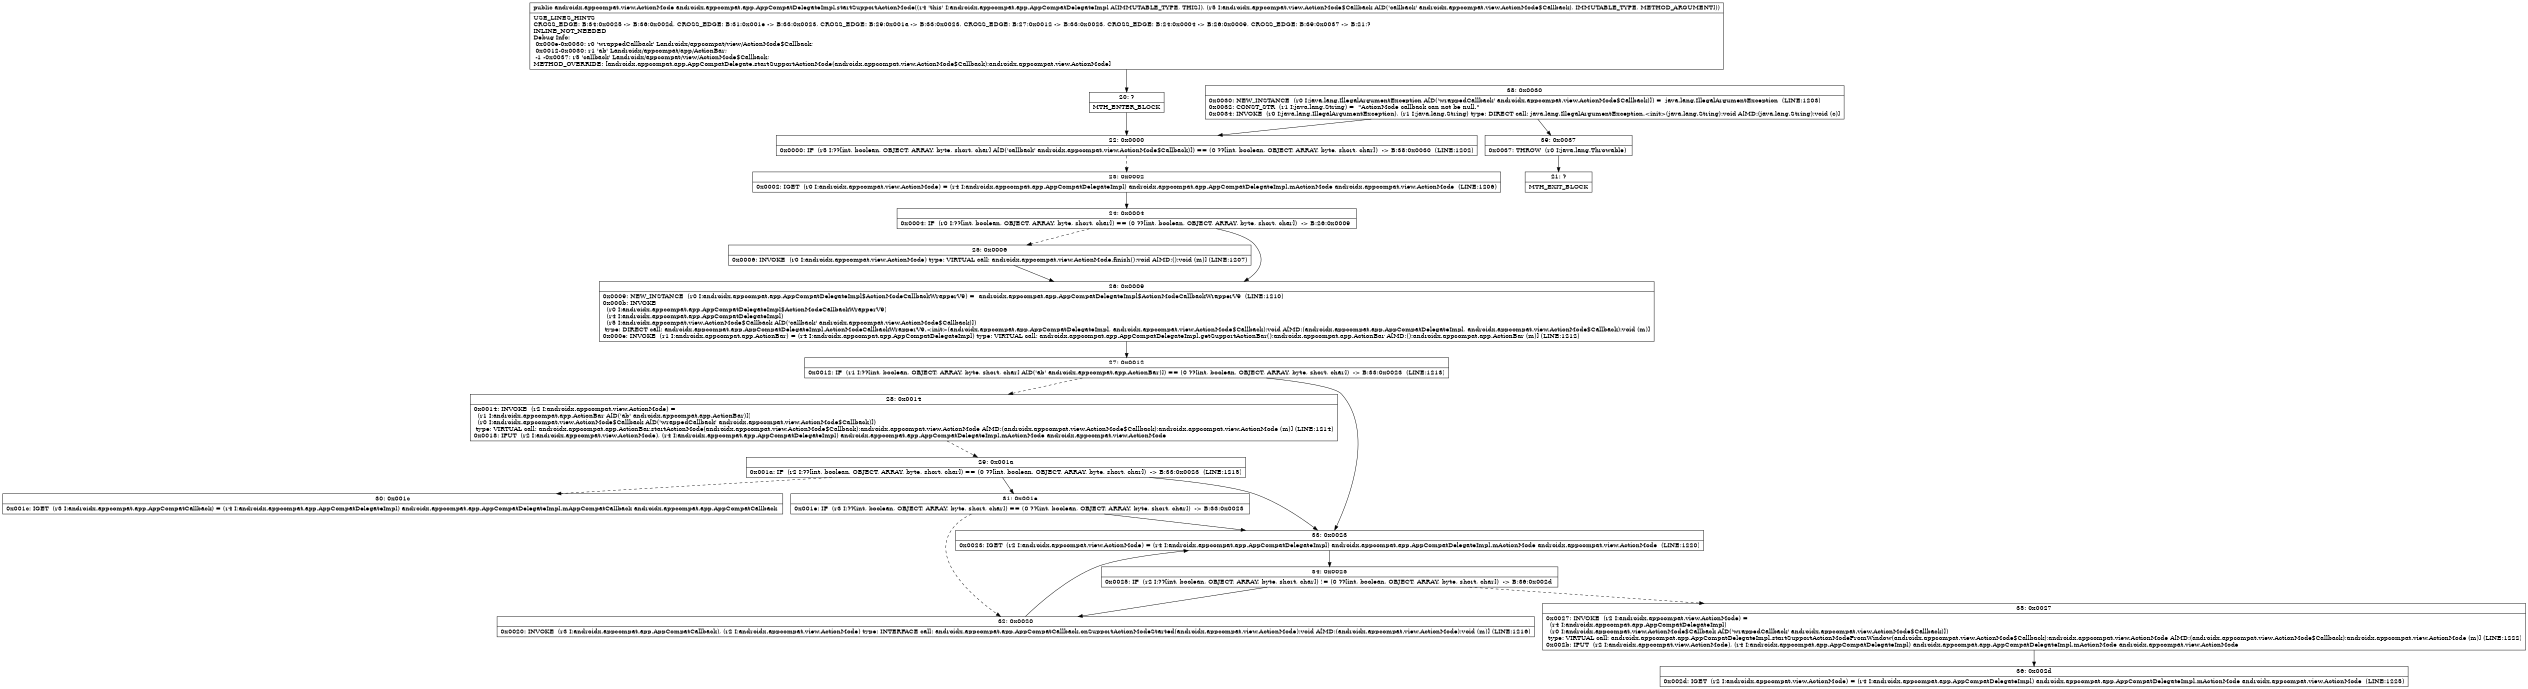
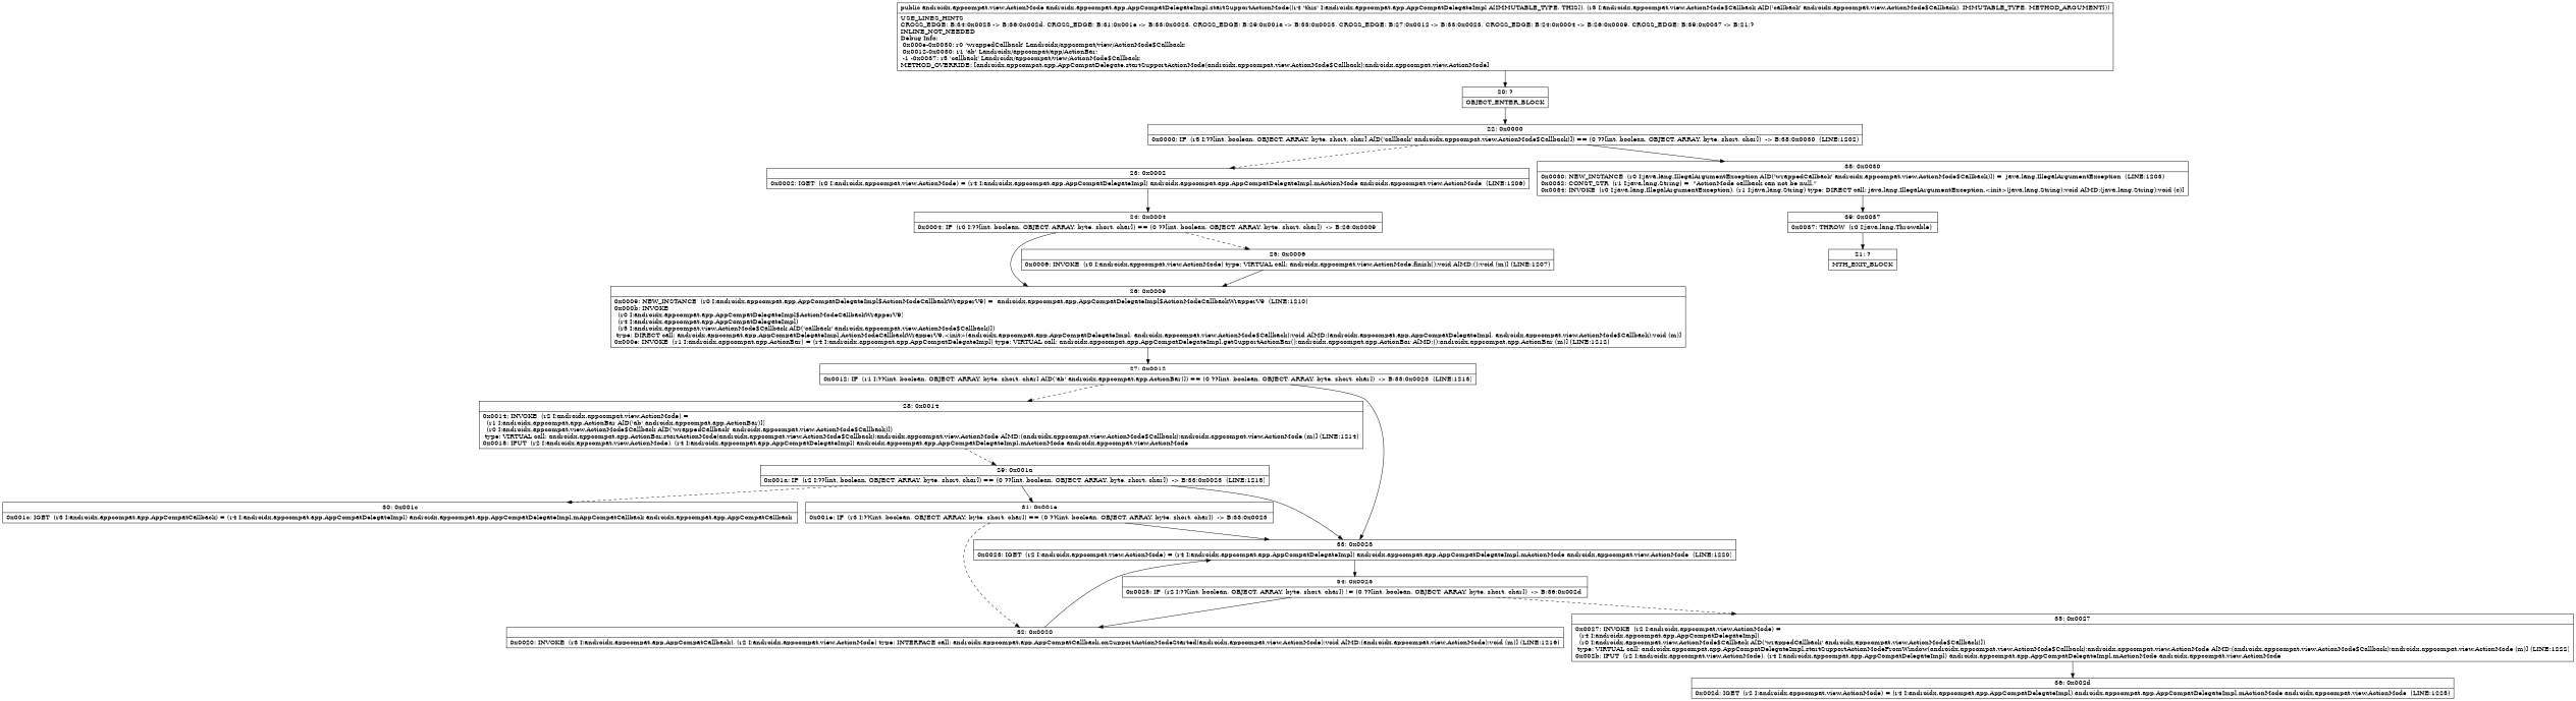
  digraph {
    node [shape=record]
-   n1 [label="{20\:\ ?|MTH_ENTER_BLOCK\l}"]
+   n1 [label="{20\:\ ?|OBJECT_ENTER_BLOCK\l}"]
    n2 [label="{22\:\ 0x0000|0x0000: IF  (r5 I:??[int, boolean, OBJECT, ARRAY, byte, short, char] A[D('callback' androidx.appcompat.view.ActionMode$Callback)]) == (0 ??[int, boolean, OBJECT, ARRAY, byte, short, char])  \-\> B:38:0x0030  (LINE:1202)\l}"]
    n3 [label="{23\:\ 0x0002|0x0002: IGET  (r0 I:androidx.appcompat.view.ActionMode) = (r4 I:androidx.appcompat.app.AppCompatDelegateImpl) androidx.appcompat.app.AppCompatDelegateImpl.mActionMode androidx.appcompat.view.ActionMode  (LINE:1206)\l}"]
    n4 [label="{38\:\ 0x0030|0x0030: NEW_INSTANCE  (r0 I:java.lang.IllegalArgumentException A[D('wrappedCallback' androidx.appcompat.view.ActionMode$Callback)]) =  java.lang.IllegalArgumentException  (LINE:1203)\l0x0032: CONST_STR  (r1 I:java.lang.String) =  \"ActionMode callback can not be null.\" \l0x0034: INVOKE  (r0 I:java.lang.IllegalArgumentException), (r1 I:java.lang.String) type: DIRECT call: java.lang.IllegalArgumentException.\<init\>(java.lang.String):void A[MD:(java.lang.String):void (c)]\l}"]
    n5 [label="{24\:\ 0x0004|0x0004: IF  (r0 I:??[int, boolean, OBJECT, ARRAY, byte, short, char]) == (0 ??[int, boolean, OBJECT, ARRAY, byte, short, char])  \-\> B:26:0x0009 \l}"]
    n6 [label="{39\:\ 0x0037|0x0037: THROW  (r0 I:java.lang.Throwable) \l}"]
    n7 [label="{25\:\ 0x0006|0x0006: INVOKE  (r0 I:androidx.appcompat.view.ActionMode) type: VIRTUAL call: androidx.appcompat.view.ActionMode.finish():void A[MD:():void (m)] (LINE:1207)\l}"]
    n8 [label="{26\:\ 0x0009|0x0009: NEW_INSTANCE  (r0 I:androidx.appcompat.app.AppCompatDelegateImpl$ActionModeCallbackWrapperV9) =  androidx.appcompat.app.AppCompatDelegateImpl$ActionModeCallbackWrapperV9  (LINE:1210)\l0x000b: INVOKE  \l  (r0 I:androidx.appcompat.app.AppCompatDelegateImpl$ActionModeCallbackWrapperV9)\l  (r4 I:androidx.appcompat.app.AppCompatDelegateImpl)\l  (r5 I:androidx.appcompat.view.ActionMode$Callback A[D('callback' androidx.appcompat.view.ActionMode$Callback)])\l type: DIRECT call: androidx.appcompat.app.AppCompatDelegateImpl.ActionModeCallbackWrapperV9.\<init\>(androidx.appcompat.app.AppCompatDelegateImpl, androidx.appcompat.view.ActionMode$Callback):void A[MD:(androidx.appcompat.app.AppCompatDelegateImpl, androidx.appcompat.view.ActionMode$Callback):void (m)]\l0x000e: INVOKE  (r1 I:androidx.appcompat.app.ActionBar) = (r4 I:androidx.appcompat.app.AppCompatDelegateImpl) type: VIRTUAL call: androidx.appcompat.app.AppCompatDelegateImpl.getSupportActionBar():androidx.appcompat.app.ActionBar A[MD:():androidx.appcompat.app.ActionBar (m)] (LINE:1212)\l}"]
    n9 [label="{27\:\ 0x0012|0x0012: IF  (r1 I:??[int, boolean, OBJECT, ARRAY, byte, short, char] A[D('ab' androidx.appcompat.app.ActionBar)]) == (0 ??[int, boolean, OBJECT, ARRAY, byte, short, char])  \-\> B:33:0x0023  (LINE:1213)\l}"]
    n10 [label="{28\:\ 0x0014|0x0014: INVOKE  (r2 I:androidx.appcompat.view.ActionMode) = \l  (r1 I:androidx.appcompat.app.ActionBar A[D('ab' androidx.appcompat.app.ActionBar)])\l  (r0 I:androidx.appcompat.view.ActionMode$Callback A[D('wrappedCallback' androidx.appcompat.view.ActionMode$Callback)])\l type: VIRTUAL call: androidx.appcompat.app.ActionBar.startActionMode(androidx.appcompat.view.ActionMode$Callback):androidx.appcompat.view.ActionMode A[MD:(androidx.appcompat.view.ActionMode$Callback):androidx.appcompat.view.ActionMode (m)] (LINE:1214)\l0x0018: IPUT  (r2 I:androidx.appcompat.view.ActionMode), (r4 I:androidx.appcompat.app.AppCompatDelegateImpl) androidx.appcompat.app.AppCompatDelegateImpl.mActionMode androidx.appcompat.view.ActionMode \l}"]
    n11 [label="{33\:\ 0x0023|0x0023: IGET  (r2 I:androidx.appcompat.view.ActionMode) = (r4 I:androidx.appcompat.app.AppCompatDelegateImpl) androidx.appcompat.app.AppCompatDelegateImpl.mActionMode androidx.appcompat.view.ActionMode  (LINE:1220)\l}"]
    n12 [label="{29\:\ 0x001a|0x001a: IF  (r2 I:??[int, boolean, OBJECT, ARRAY, byte, short, char]) == (0 ??[int, boolean, OBJECT, ARRAY, byte, short, char])  \-\> B:33:0x0023  (LINE:1215)\l}"]
    n13 [label="{34\:\ 0x0025|0x0025: IF  (r2 I:??[int, boolean, OBJECT, ARRAY, byte, short, char]) != (0 ??[int, boolean, OBJECT, ARRAY, byte, short, char])  \-\> B:36:0x002d \l}"]
    n14 [label="{30\:\ 0x001c|0x001c: IGET  (r3 I:androidx.appcompat.app.AppCompatCallback) = (r4 I:androidx.appcompat.app.AppCompatDelegateImpl) androidx.appcompat.app.AppCompatDelegateImpl.mAppCompatCallback androidx.appcompat.app.AppCompatCallback \l}"]
    n15 [label="{31\:\ 0x001e|0x001e: IF  (r3 I:??[int, boolean, OBJECT, ARRAY, byte, short, char]) == (0 ??[int, boolean, OBJECT, ARRAY, byte, short, char])  \-\> B:33:0x0023 \l}"]
    n16 [label="{32\:\ 0x0020|0x0020: INVOKE  (r3 I:androidx.appcompat.app.AppCompatCallback), (r2 I:androidx.appcompat.view.ActionMode) type: INTERFACE call: androidx.appcompat.app.AppCompatCallback.onSupportActionModeStarted(androidx.appcompat.view.ActionMode):void A[MD:(androidx.appcompat.view.ActionMode):void (m)] (LINE:1216)\l}"]
    n17 [label="{35\:\ 0x0027|0x0027: INVOKE  (r2 I:androidx.appcompat.view.ActionMode) = \l  (r4 I:androidx.appcompat.app.AppCompatDelegateImpl)\l  (r0 I:androidx.appcompat.view.ActionMode$Callback A[D('wrappedCallback' androidx.appcompat.view.ActionMode$Callback)])\l type: VIRTUAL call: androidx.appcompat.app.AppCompatDelegateImpl.startSupportActionModeFromWindow(androidx.appcompat.view.ActionMode$Callback):androidx.appcompat.view.ActionMode A[MD:(androidx.appcompat.view.ActionMode$Callback):androidx.appcompat.view.ActionMode (m)] (LINE:1222)\l0x002b: IPUT  (r2 I:androidx.appcompat.view.ActionMode), (r4 I:androidx.appcompat.app.AppCompatDelegateImpl) androidx.appcompat.app.AppCompatDelegateImpl.mActionMode androidx.appcompat.view.ActionMode \l}"]
    n18 [label="{36\:\ 0x002d|0x002d: IGET  (r2 I:androidx.appcompat.view.ActionMode) = (r4 I:androidx.appcompat.app.AppCompatDelegateImpl) androidx.appcompat.app.AppCompatDelegateImpl.mActionMode androidx.appcompat.view.ActionMode  (LINE:1225)\l}"]
    n19 [label="{21\:\ ?|MTH_EXIT_BLOCK\l}"]
    n20 [label="{public androidx.appcompat.view.ActionMode androidx.appcompat.app.AppCompatDelegateImpl.startSupportActionMode((r4 'this' I:androidx.appcompat.app.AppCompatDelegateImpl A[IMMUTABLE_TYPE, THIS]), (r5 I:androidx.appcompat.view.ActionMode$Callback A[D('callback' androidx.appcompat.view.ActionMode$Callback), IMMUTABLE_TYPE, METHOD_ARGUMENT]))  | USE_LINES_HINTS\lCROSS_EDGE: B:34:0x0025 \-\> B:36:0x002d, CROSS_EDGE: B:31:0x001e \-\> B:33:0x0023, CROSS_EDGE: B:29:0x001a \-\> B:33:0x0023, CROSS_EDGE: B:27:0x0012 \-\> B:33:0x0023, CROSS_EDGE: B:24:0x0004 \-\> B:26:0x0009, CROSS_EDGE: B:39:0x0037 \-\> B:21:?\lINLINE_NOT_NEEDED\lDebug Info:\l  0x000e\-0x0030: r0 'wrappedCallback' Landroidx\/appcompat\/view\/ActionMode$Callback;\l  0x0012\-0x0030: r1 'ab' Landroidx\/appcompat\/app\/ActionBar;\l  \-1 \-0x0037: r5 'callback' Landroidx\/appcompat\/view\/ActionMode$Callback;\lMETHOD_OVERRIDE: [androidx.appcompat.app.AppCompatDelegate.startSupportActionMode(androidx.appcompat.view.ActionMode$Callback):androidx.appcompat.view.ActionMode]\l}"]
    n1 -> n2
    n2 -> n3 [style=dashed]
-   n4 -> n2
+   n2 -> n4
    n3 -> n5
    n4 -> n6
    n5 -> n7 [style=dashed]
    n5 -> n8
    n6 -> n19
    n7 -> n8
    n8 -> n9
    n9 -> n10 [style=dashed]
    n9 -> n11
    n10 -> n12 [style=dashed]
    n11 -> n13
    n12 -> n11
    n12 -> n14 [style=dashed]
    n12 -> n15
    n13 -> n16
    n13 -> n17 [style=dashed]
    n15 -> n11
    n15 -> n16 [style=dashed]
    n16 -> n11
    n17 -> n18
    n20 -> n1
  }
